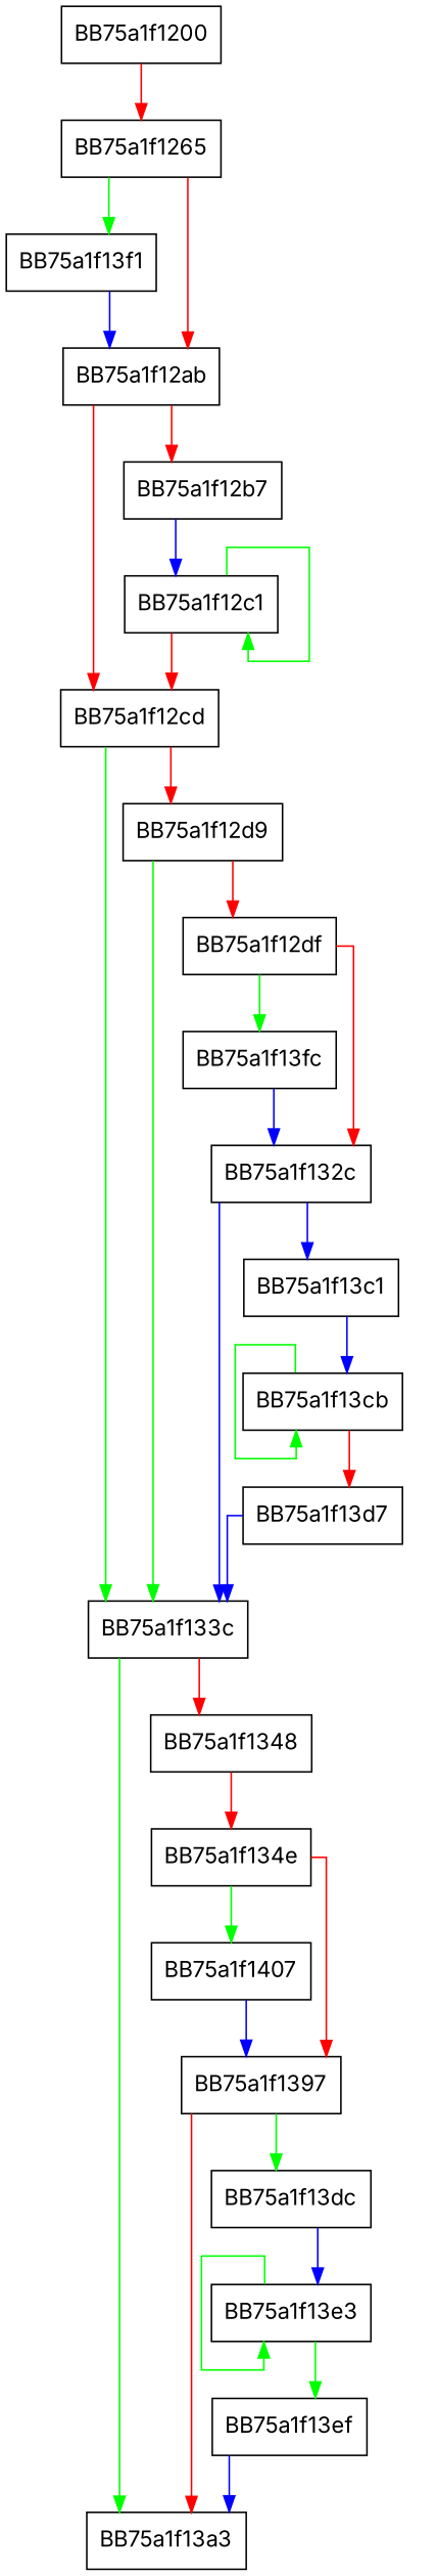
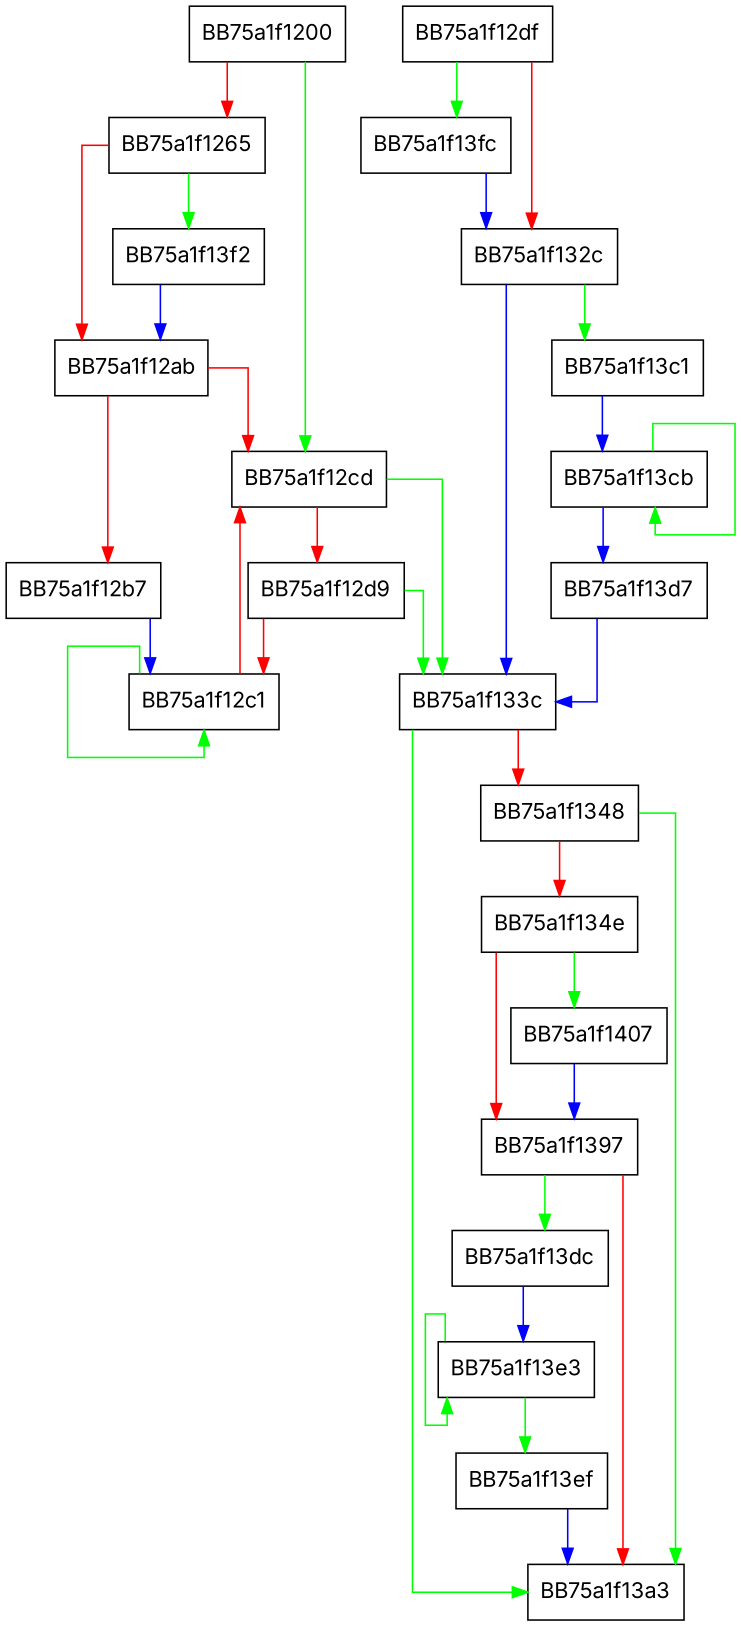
  digraph {
    fontname=Inter
    splines=ortho
    node [fontname=Inter shape=box]
    edge [color=green fontname=Inter]
    BB75a1f1200
    BB75a1f12cd
    BB75a1f1265
    BB75a1f133c
    BB75a1f12d9
-   BB75a1f13f1
+   BB75a1f13f1 [label=BB75a1f13f2]
    BB75a1f12ab
    BB75a1f13a3
    BB75a1f1348
    BB75a1f12df
    BB75a1f12b7
    BB75a1f12c1
    BB75a1f134e
    BB75a1f13fc
    BB75a1f132c
    BB75a1f13c1
    BB75a1f13cb
    BB75a1f13d7
    BB75a1f1407
    BB75a1f1397
    BB75a1f13dc
    BB75a1f13e3
    BB75a1f13ef
+   BB75a1f1200 -> BB75a1f12cd
    BB75a1f1200 -> BB75a1f1265 [color=red]
    BB75a1f12cd -> BB75a1f133c
    BB75a1f12cd -> BB75a1f12d9 [color=red]
    BB75a1f1265 -> BB75a1f13f1
    BB75a1f1265 -> BB75a1f12ab [color=red]
    BB75a1f133c -> BB75a1f13a3
    BB75a1f133c -> BB75a1f1348 [color=red]
    BB75a1f12d9 -> BB75a1f133c
-   BB75a1f12d9 -> BB75a1f12df [color=red]
+   BB75a1f12d9 -> BB75a1f12c1 [color=red]
    BB75a1f13f1 -> BB75a1f12ab [color=blue]
    BB75a1f12ab -> BB75a1f12cd [color=red]
    BB75a1f12ab -> BB75a1f12b7 [color=red]
+   BB75a1f1348 -> BB75a1f13a3
    BB75a1f1348 -> BB75a1f134e [color=red]
    BB75a1f12df -> BB75a1f13fc
    BB75a1f12df -> BB75a1f132c [color=red]
    BB75a1f12b7 -> BB75a1f12c1 [color=blue]
    BB75a1f12c1 -> BB75a1f12cd [color=red]
    BB75a1f12c1 -> BB75a1f12c1
    BB75a1f134e -> BB75a1f1407
    BB75a1f134e -> BB75a1f1397 [color=red]
    BB75a1f13fc -> BB75a1f132c [color=blue]
    BB75a1f132c -> BB75a1f133c [color=blue]
-   BB75a1f132c -> BB75a1f13c1 [color=blue]
+   BB75a1f132c -> BB75a1f13c1
    BB75a1f13c1 -> BB75a1f13cb [color=blue]
    BB75a1f13cb -> BB75a1f13cb
-   BB75a1f13cb -> BB75a1f13d7 [color=red]
+   BB75a1f13cb -> BB75a1f13d7 [color=blue]
    BB75a1f13d7 -> BB75a1f133c [color=blue]
    BB75a1f1407 -> BB75a1f1397 [color=blue]
    BB75a1f1397 -> BB75a1f13a3 [color=red]
    BB75a1f1397 -> BB75a1f13dc
    BB75a1f13dc -> BB75a1f13e3 [color=blue]
    BB75a1f13e3 -> BB75a1f13e3
    BB75a1f13e3 -> BB75a1f13ef
    BB75a1f13ef -> BB75a1f13a3 [color=blue]
  }
